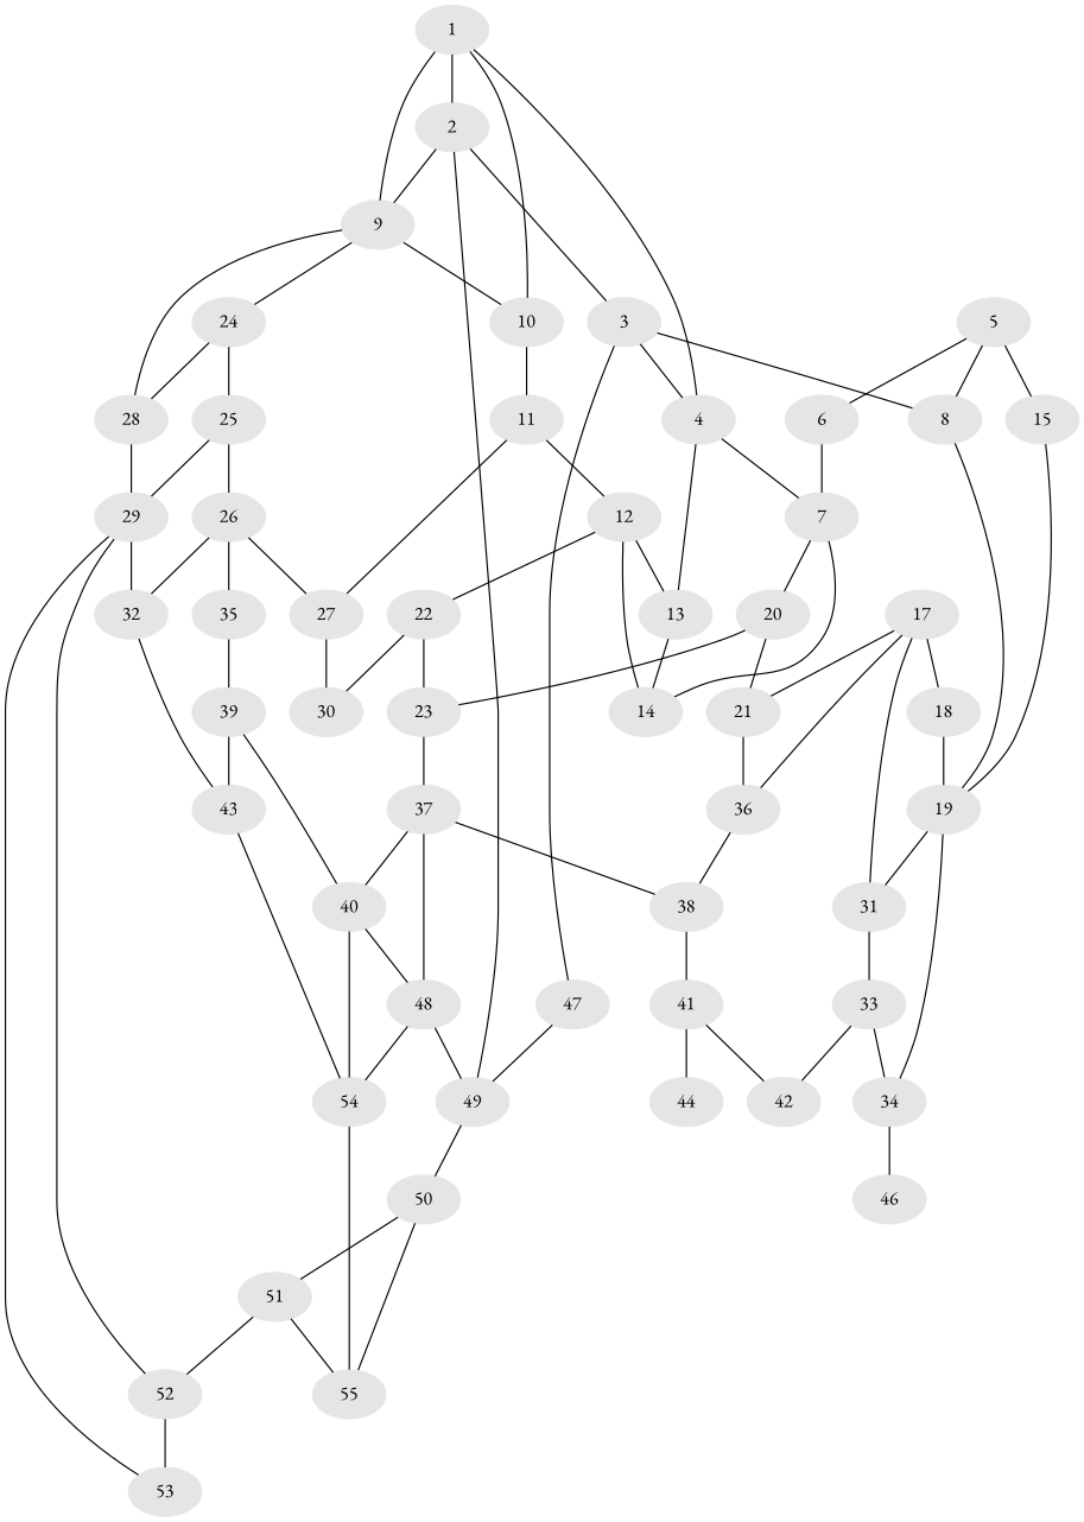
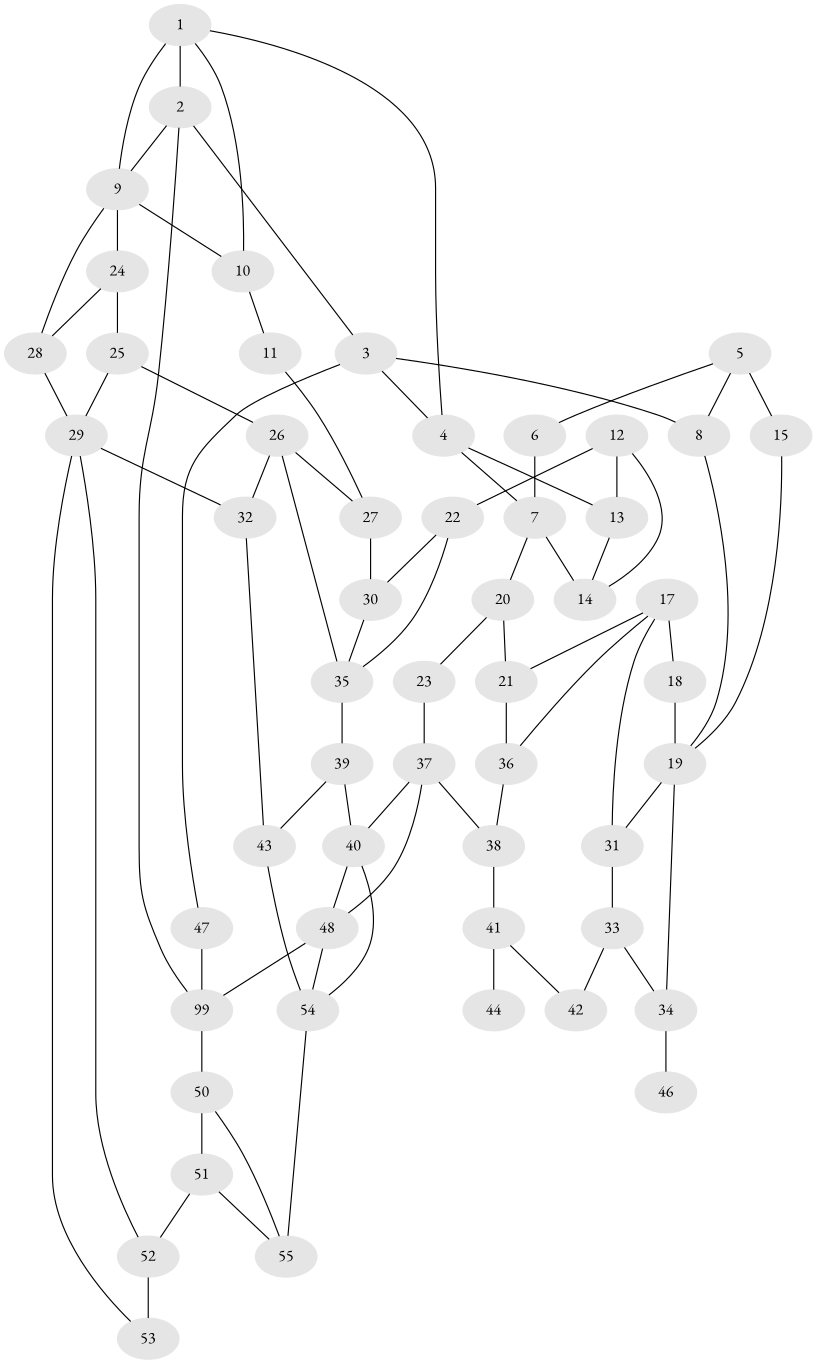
  graph {
    fontname="EB Garamond"
    node [color=gray90 fontname="EB Garamond" style=filled]
    edge [fontname="EB Garamond" weight=1.0]
    1
    2
    4
    9
    10
    3
-   49
+   49 [label=99]
    7
    13
    24
    28
    11
    8
    47
    50
    19
    14
    20
    5
    6
    15
    21
    23
    31
    34
    25
    29
    12
    27
    22
    30
    17
    18
    36
    33
    38
    46
    37
    35
    40
    48
    26
    32
    52
    53
    43
    39
    42
    54
    41
    44
    55
    51
    1 -- 2
    1 -- 4
    1 -- 9 [weight=2.0]
    1 -- 10
    2 -- 9
    2 -- 3
    2 -- 49
    4 -- 7
    4 -- 13
    9 -- 10
    9 -- 24
    9 -- 28
    10 -- 11
    3 -- 4
    3 -- 8
    3 -- 47
    49 -- 50 [weight=2.0]
    7 -- 14
    7 -- 20
    13 -- 14
    24 -- 28
    24 -- 25
    28 -- 29
-   11 -- 12
    11 -- 27
    8 -- 19
    47 -- 49 [weight=2.0]
    50 -- 55
    50 -- 51 [weight=3.0]
    19 -- 31
    19 -- 34
    20 -- 21
    20 -- 23
    5 -- 8
    5 -- 6
    5 -- 15 [weight=2.0]
    6 -- 7 [weight=2.0]
    15 -- 19
    21 -- 36
    23 -- 37
    31 -- 33
    34 -- 46
    25 -- 29
    25 -- 26
    29 -- 32 [weight=2.0]
    29 -- 52
    29 -- 53
    12 -- 13
    12 -- 14
    12 -- 22
    27 -- 30
-   22 -- 23
+   22 -- 35
    22 -- 30
+   30 -- 35
    17 -- 21
    17 -- 31
    17 -- 18
    17 -- 36
    18 -- 19 [weight=2.0]
    36 -- 38
    33 -- 34
    33 -- 42
    38 -- 41 [weight=2.0]
    37 -- 38 [weight=2.0]
    37 -- 40
    37 -- 48
    35 -- 39
    40 -- 48
    40 -- 54
    48 -- 49
    48 -- 54
    26 -- 27
    26 -- 35
    26 -- 32
    32 -- 43
    52 -- 53 [weight=2.0]
    43 -- 54
    39 -- 40
    39 -- 43
    54 -- 55 [weight=2.0]
    41 -- 42 [weight=2.0]
    41 -- 44 [weight=2.0]
    51 -- 52 [weight=2.0]
    51 -- 55
  }
